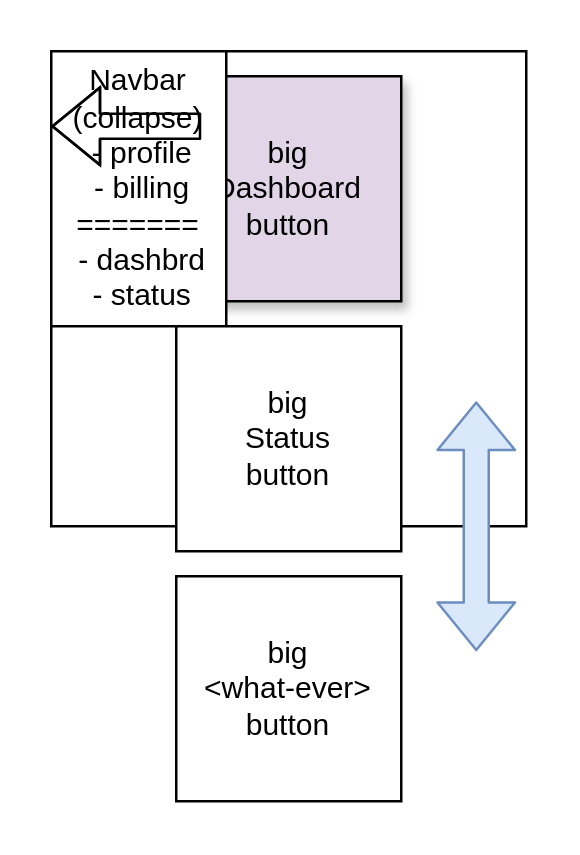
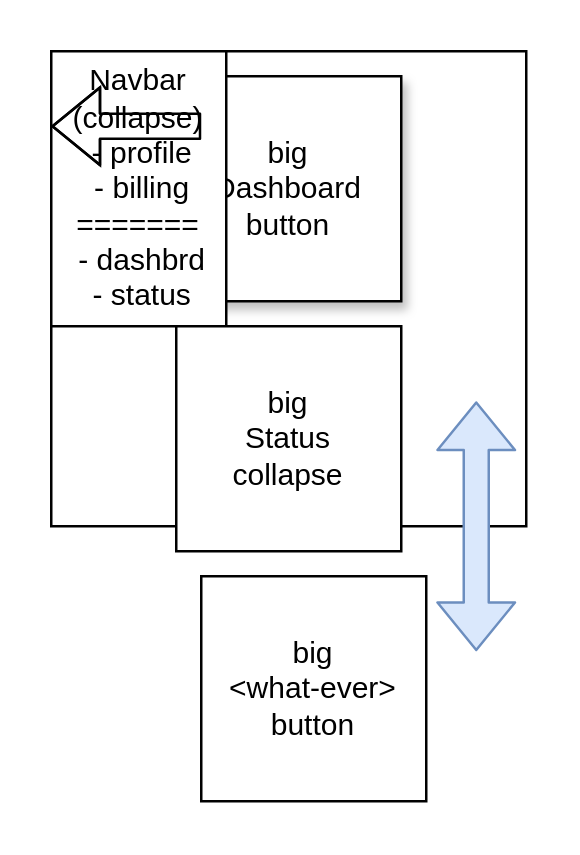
  <mxCell id="0" />
  <mxCell id="1" parent="0" />
  <mxCell id="2" value="" style="whiteSpace=wrap;html=1;aspect=fixed;direction=south;" parent="1" vertex="1"><mxGeometry x="20" y="20" width="190" height="190" as="geometry" /></mxCell>
- <mxCell id="3" value="&lt;div style=&quot;text-align: center&quot;&gt;big&lt;/div&gt;&lt;div style=&quot;text-align: center&quot;&gt;Dashboard&lt;/div&gt;&lt;div style=&quot;text-align: center&quot;&gt;button&lt;/div&gt;&lt;div style=&quot;text-align: center&quot;&gt;&lt;/div&gt;" style="whiteSpace=wrap;html=1;aspect=fixed;align=center;shadow=1;fillColor=#e1d5e7;" parent="1" vertex="1"><mxGeometry x="70" y="30" width="90" height="90" as="geometry" /></mxCell>
+ <mxCell id="3" value="&lt;div style=&quot;text-align: center&quot;&gt;big&lt;/div&gt;&lt;div style=&quot;text-align: center&quot;&gt;Dashboard&lt;/div&gt;&lt;div style=&quot;text-align: center&quot;&gt;button&lt;/div&gt;&lt;div style=&quot;text-align: center&quot;&gt;&lt;/div&gt;" style="whiteSpace=wrap;html=1;aspect=fixed;align=center;shadow=1;" parent="1" vertex="1"><mxGeometry x="70" y="30" width="90" height="90" as="geometry" /></mxCell>
  <mxCell id="4" value="Navbar&lt;br&gt;(collapse)&lt;br&gt;&amp;nbsp;- profile&lt;br&gt;&amp;nbsp;- billing&lt;br&gt;=======&lt;br&gt;&amp;nbsp;- dashbrd&lt;br&gt;&amp;nbsp;- status&lt;br&gt;" style="rounded=0;whiteSpace=wrap;html=1;align=center;labelPosition=center;verticalLabelPosition=middle;verticalAlign=middle;" parent="1" vertex="1"><mxGeometry x="20" y="20" width="70" height="110" as="geometry" /></mxCell>
  <mxCell id="5" value="" style="shape=flexArrow;endArrow=classic;html=1;" parent="1" edge="1"><mxGeometry width="50" height="50" relative="1" as="geometry"><mxPoint x="80" y="50" as="sourcePoint" /><mxPoint x="20" y="50" as="targetPoint" /><Array as="points"><mxPoint x="50" y="50" /></Array></mxGeometry></mxCell>
- <mxCell id="6" value="&lt;div style=&quot;text-align: center&quot;&gt;big&lt;/div&gt;&lt;div style=&quot;text-align: center&quot;&gt;Status&lt;/div&gt;&lt;div style=&quot;text-align: center&quot;&gt;button&lt;/div&gt;&lt;div style=&quot;text-align: center&quot;&gt;&lt;/div&gt;" style="whiteSpace=wrap;html=1;aspect=fixed;align=center;" parent="1" vertex="1"><mxGeometry x="70" y="130" width="90" height="90" as="geometry" /></mxCell>
- <mxCell id="7" value="&lt;div style=&quot;text-align: center&quot;&gt;big&lt;/div&gt;&lt;div style=&quot;text-align: center&quot;&gt;&amp;lt;what-ever&amp;gt;&lt;/div&gt;&lt;div style=&quot;text-align: center&quot;&gt;button&lt;/div&gt;&lt;div style=&quot;text-align: center&quot;&gt;&lt;/div&gt;" style="whiteSpace=wrap;html=1;aspect=fixed;align=center;" parent="1" vertex="1"><mxGeometry x="70" y="230" width="90" height="90" as="geometry" /></mxCell>
+ <mxCell id="6" value="&lt;div style=&quot;text-align: center&quot;&gt;big&lt;/div&gt;&lt;div style=&quot;text-align: center&quot;&gt;Status&lt;/div&gt;&lt;div style=&quot;text-align: center&quot;&gt;collapse&lt;/div&gt;&lt;div style=&quot;text-align: center&quot;&gt;&lt;/div&gt;" style="whiteSpace=wrap;html=1;aspect=fixed;align=center;" parent="1" vertex="1"><mxGeometry x="70" y="130" width="90" height="90" as="geometry" /></mxCell>
+ <mxCell id="7" value="&lt;div style=&quot;text-align: center&quot;&gt;big&lt;/div&gt;&lt;div style=&quot;text-align: center&quot;&gt;&amp;lt;what-ever&amp;gt;&lt;/div&gt;&lt;div style=&quot;text-align: center&quot;&gt;button&lt;/div&gt;&lt;div style=&quot;text-align: center&quot;&gt;&lt;/div&gt;" style="whiteSpace=wrap;html=1;aspect=fixed;align=center;" parent="1" vertex="1"><mxGeometry x="80" y="230" width="90" height="90" as="geometry" /></mxCell>
  <mxCell id="8" value="" style="shape=flexArrow;endArrow=classic;startArrow=classic;html=1;fillColor=#dae8fc;strokeColor=#6c8ebf;" parent="1" edge="1"><mxGeometry width="50" height="50" relative="1" as="geometry"><mxPoint x="190" y="260" as="sourcePoint" /><mxPoint x="190" y="160" as="targetPoint" /></mxGeometry></mxCell>
